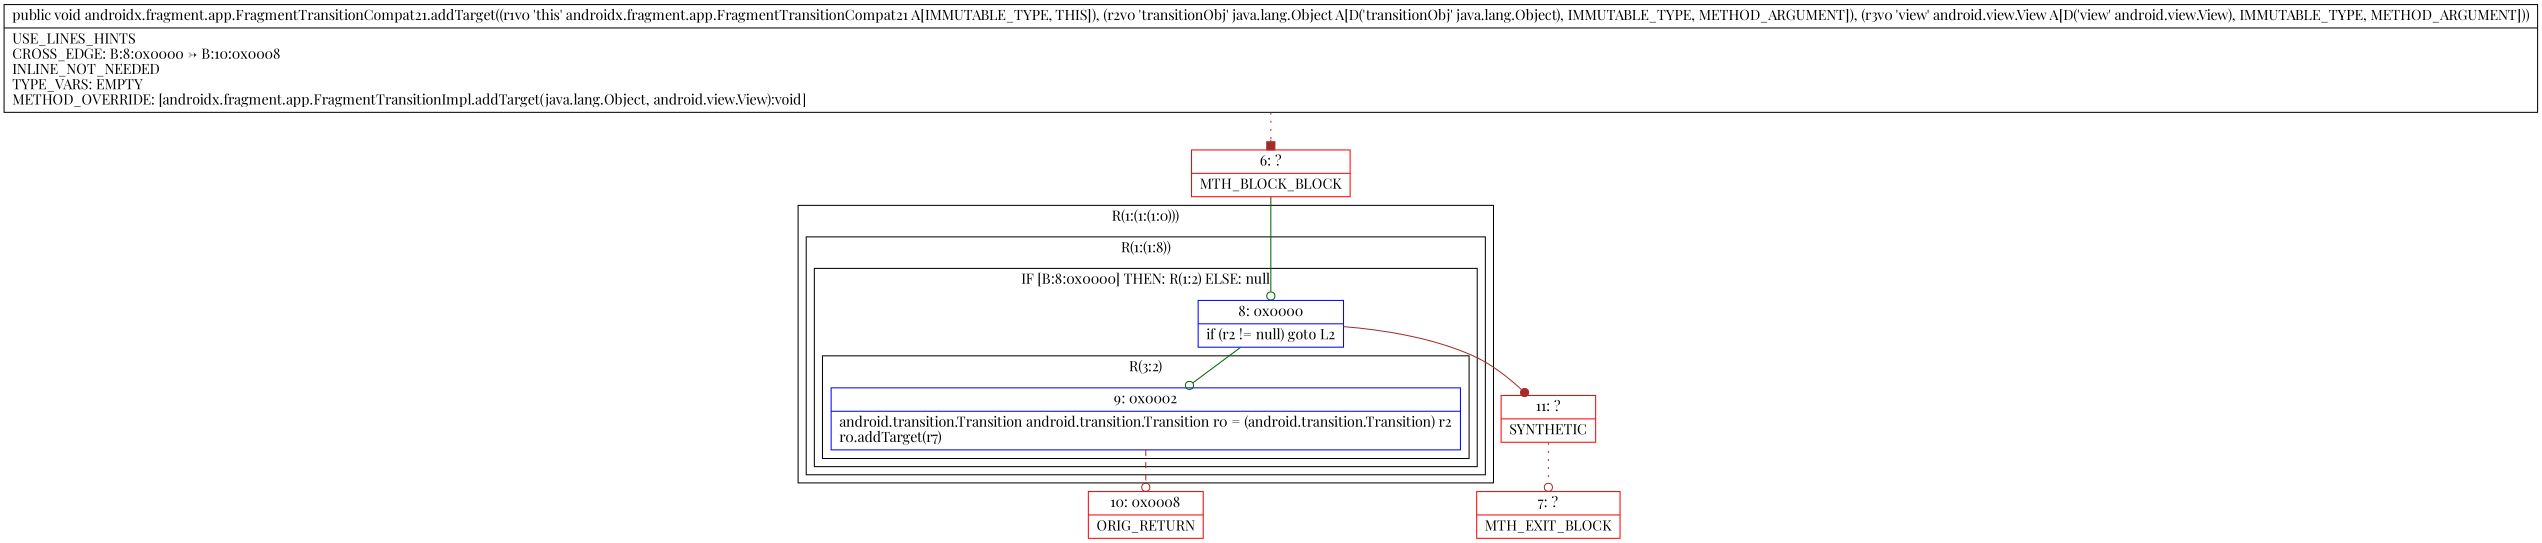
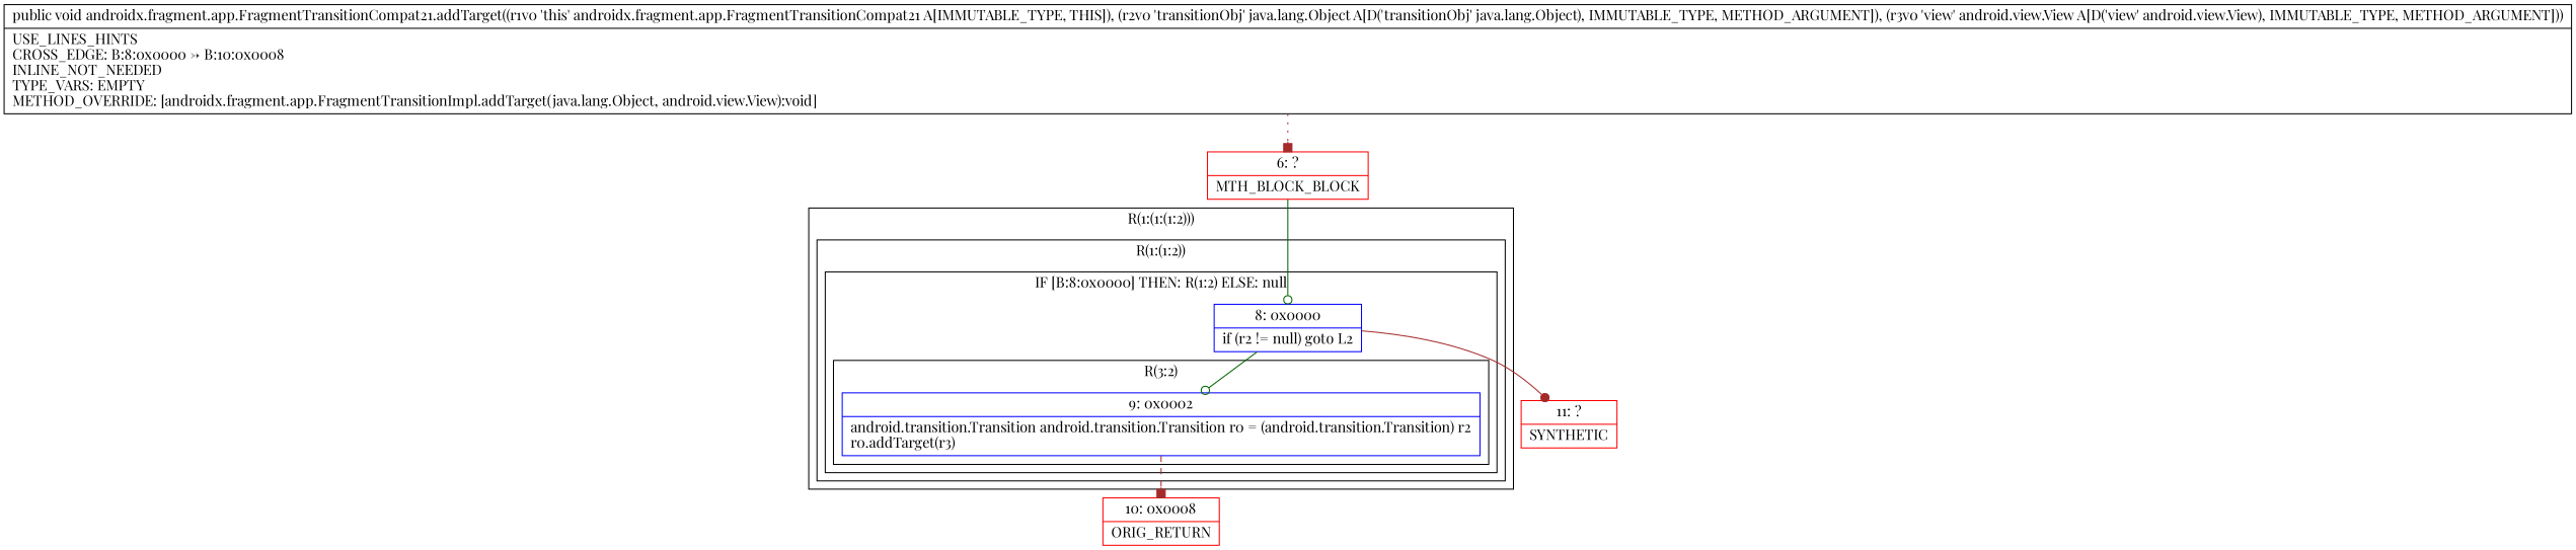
  digraph {
    fontname="Playfair Display"
    node [color=red fontname="Playfair Display" shape=record]
    edge [arrowhead=odot color=brown fontname="Playfair Display" style=solid]
-   n1 [color=blue label="{9\:\ 0x0002|android.transition.Transition android.transition.Transition r0 = (android.transition.Transition) r2\lr0.addTarget(r7)\l}"]
+   n1 [color=blue label="{9\:\ 0x0002|android.transition.Transition android.transition.Transition r0 = (android.transition.Transition) r2\lr0.addTarget(r3)\l}"]
    n2 [color=blue label="{8\:\ 0x0000|if (r2 != null) goto L2\l}"]
    n3 [label="{10\:\ 0x0008|ORIG_RETURN\l}"]
    n4 [label="{11\:\ ?|SYNTHETIC\l}"]
-   n5 [label="{7\:\ ?|MTH_EXIT_BLOCK\l}"]
    n6 [label="{6\:\ ?|MTH_BLOCK_BLOCK\l}"]
    n7 [label="{public void androidx.fragment.app.FragmentTransitionCompat21.addTarget((r1v0 'this' androidx.fragment.app.FragmentTransitionCompat21 A[IMMUTABLE_TYPE, THIS]), (r2v0 'transitionObj' java.lang.Object A[D('transitionObj' java.lang.Object), IMMUTABLE_TYPE, METHOD_ARGUMENT]), (r3v0 'view' android.view.View A[D('view' android.view.View), IMMUTABLE_TYPE, METHOD_ARGUMENT]))  | USE_LINES_HINTS\lCROSS_EDGE: B:8:0x0000 \-\> B:10:0x0008\lINLINE_NOT_NEEDED\lTYPE_VARS: EMPTY\lMETHOD_OVERRIDE: [androidx.fragment.app.FragmentTransitionImpl.addTarget(java.lang.Object, android.view.View):void]\l}" color=""]
    subgraph cluster_1 {
-     label="R(1:(1:(1:0)))"
+     label="R(1:(1:(1:2)))"
      subgraph cluster_2 {
-       label="R(1:(1:8))"
+       label="R(1:(1:2))"
        subgraph cluster_3 {
          label="IF [B:8:0x0000] THEN: R(1:2) ELSE: null"
          n2
          subgraph cluster_4 {
            label="R(3:2)"
            n1
          }
        }
      }
    }
-   n1 -> n3 [style=dashed]
+   n1 -> n3 [arrowhead=box style=dashed]
    n2 -> n1 [color=darkgreen]
    n2 -> n4 [arrowhead=dot]
-   n4 -> n5 [style=dotted]
    n6 -> n2 [color=darkgreen]
    n7 -> n6 [arrowhead=box style=dotted]
  }
